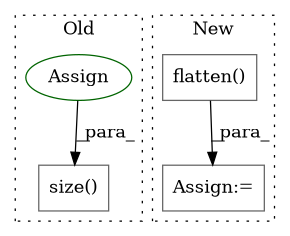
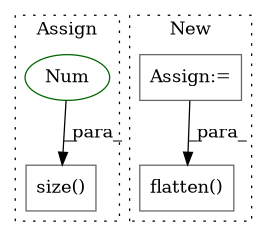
  digraph {
    node [a=75 color=gray40 shape=box]
    n1 [l="10,1" label="size()" s="369,381"]
-   n2 [a=76 color=darkgreen l=2 label=Assign s=379 shape=ellipse]
+   n2 [a=76 color=darkgreen l=2 label=Num s=379 shape=ellipse]
    n3 [l="13,1" label="flatten()" s="459,476"]
    n4 [a=68 l=3 label="Assign:=" s=771]
    subgraph cluster_1 {
-     label=Old
+     label=Assign
      style=dotted
      n1
      n2
    }
    subgraph cluster_2 {
      label=New
      style=dotted
      n3
      n4
    }
    n2 -> n1 [label=_para_]
-   n3 -> n4 [label=_para_]
+   n4 -> n3 [label=_para_]
  }
